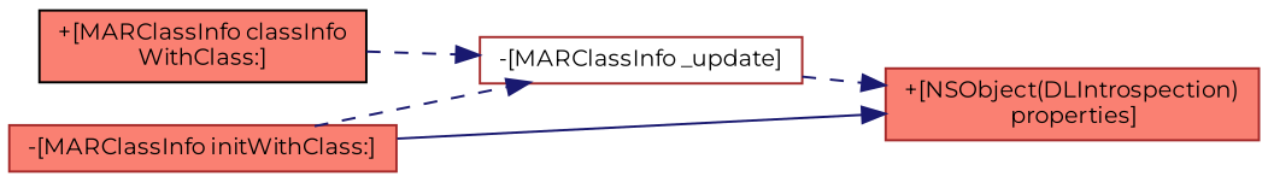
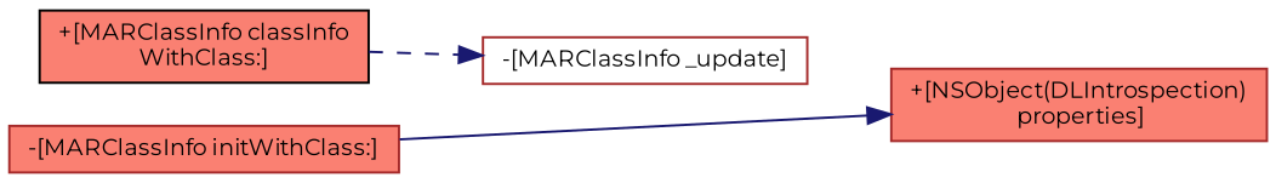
  digraph {
    fontname=Montserrat
    rankdir=LR
    node [color=brown fillcolor=salmon fontname=Montserrat fontsize=10 shape=record style=filled]
    edge [color=midnightblue fontname=Montserrat fontsize=10 labelfontname=Helvetica labelfontsize=10 style=dashed]
    n1 [fontcolor=black height=0.2 label="-[MARClassInfo initWithClass:]" width=0.4]
    n2 [fillcolor=white height=0.2 label="-[MARClassInfo _update]" width=0.4]
    n3 [height=0.2 label="+[NSObject(DLIntrospection)\l properties]" width=0.4]
    n4 [color=black height=0.2 label="+[MARClassInfo classInfo\lWithClass:]" width=0.4]
-   n1 -> n2
    n1 -> n3 [style=solid]
-   n2 -> n3
    n4 -> n2
  }
